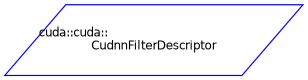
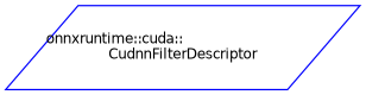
  digraph {
    rankdir=LR
-   n1 [color=blue fillcolor=white fontname=Helvetica fontsize=10 height=0.2 label="cuda::cuda::\lCudnnFilterDescriptor" shape=parallelogram style=filled width=0.4]
+   n1 [color=blue fillcolor=white fontname=Helvetica fontsize=10 height=0.2 label="onnxruntime::cuda::\lCudnnFilterDescriptor" shape=parallelogram style=filled width=0.4]
  }
